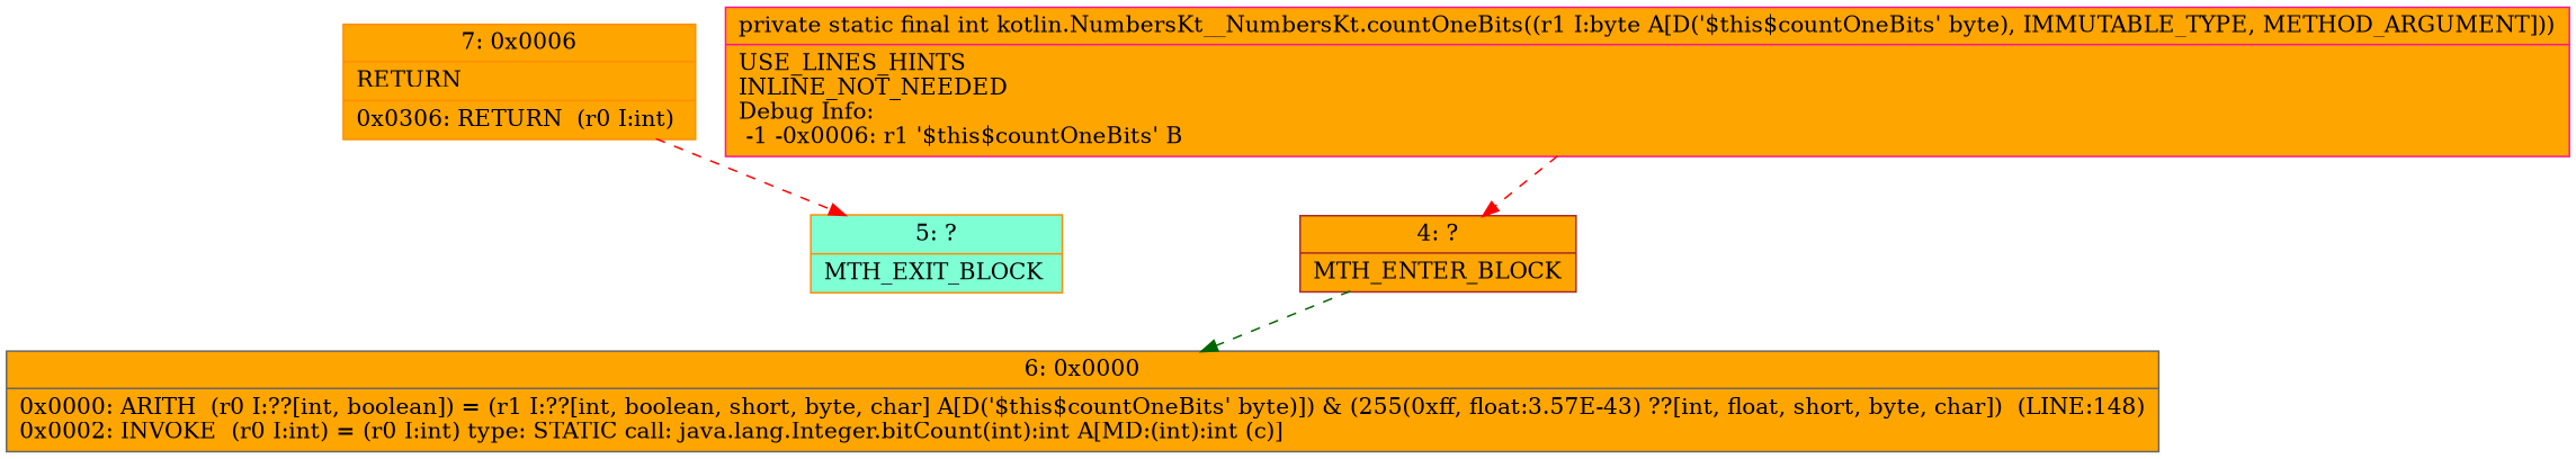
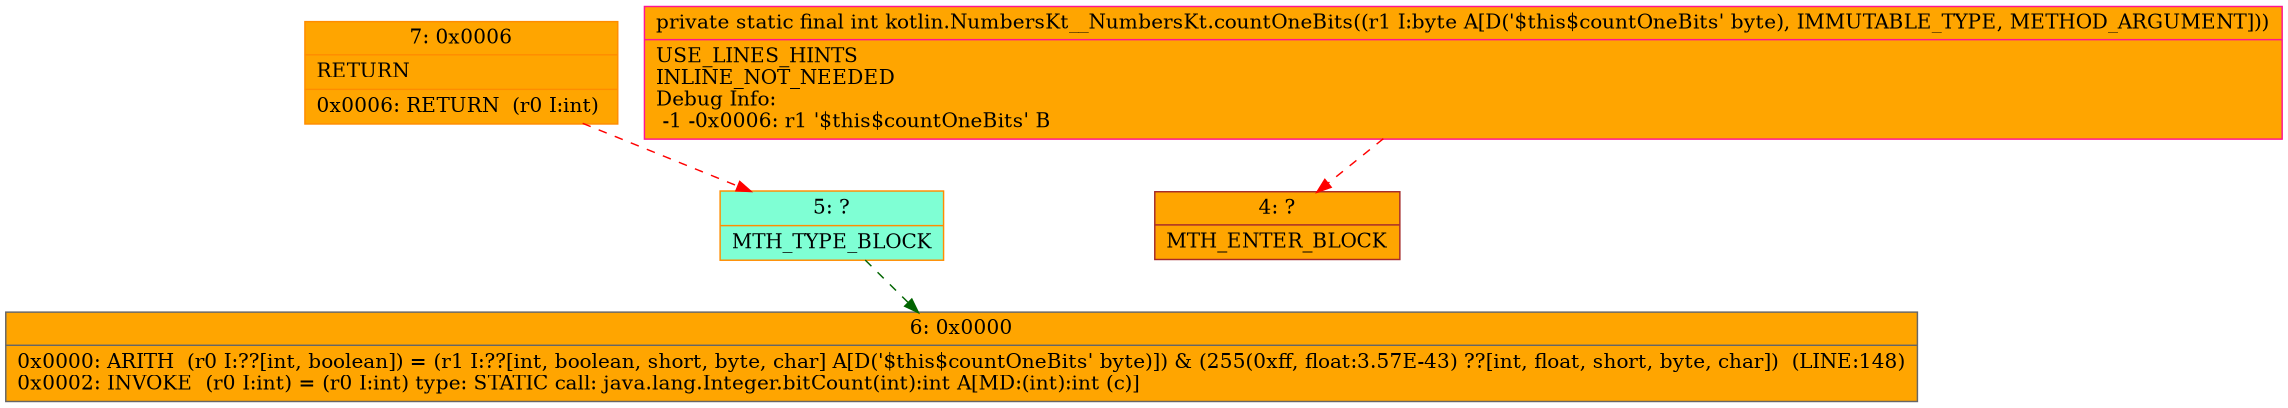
  digraph {
    node [color=darkorange fillcolor=orange shape=record style=filled]
    edge [color=red style=dashed]
    n1 [color=brown label="{4\:\ ?|MTH_ENTER_BLOCK\l}"]
    n2 [color=gray40 label="{6\:\ 0x0000|0x0000: ARITH  (r0 I:??[int, boolean]) = (r1 I:??[int, boolean, short, byte, char] A[D('$this$countOneBits' byte)]) & (255(0xff, float:3.57E\-43) ??[int, float, short, byte, char])  (LINE:148)\l0x0002: INVOKE  (r0 I:int) = (r0 I:int) type: STATIC call: java.lang.Integer.bitCount(int):int A[MD:(int):int (c)]\l}"]
-   n3 [label="{7\:\ 0x0006|RETURN\l|0x0306: RETURN  (r0 I:int) \l}"]
-   n4 [fillcolor=aquamarine label="{5\:\ ?|MTH_EXIT_BLOCK\l}"]
+   n3 [label="{7\:\ 0x0006|RETURN\l|0x0006: RETURN  (r0 I:int) \l}"]
+   n4 [fillcolor=aquamarine label="{5\:\ ?|MTH_TYPE_BLOCK\l}"]
    n5 [color=deeppink label="{private static final int kotlin.NumbersKt__NumbersKt.countOneBits((r1 I:byte A[D('$this$countOneBits' byte), IMMUTABLE_TYPE, METHOD_ARGUMENT]))  | USE_LINES_HINTS\lINLINE_NOT_NEEDED\lDebug Info:\l  \-1 \-0x0006: r1 '$this$countOneBits' B\l}"]
-   n1 -> n2 [color=darkgreen]
+   n4 -> n2 [color=darkgreen]
    n3 -> n4
    n5 -> n1
  }
